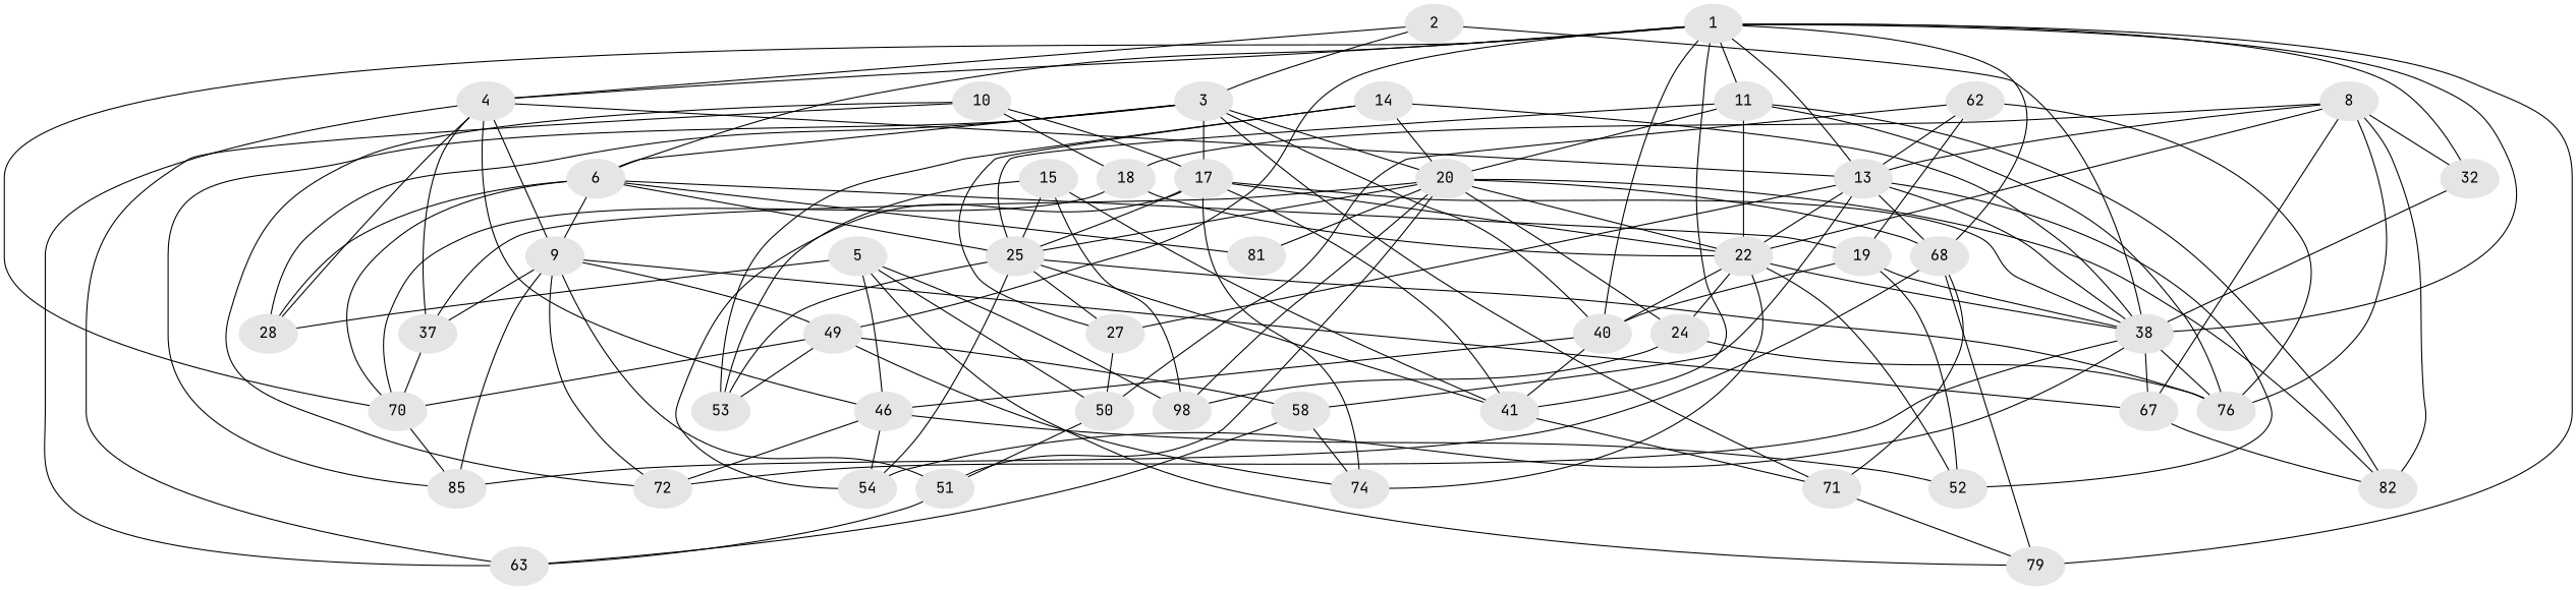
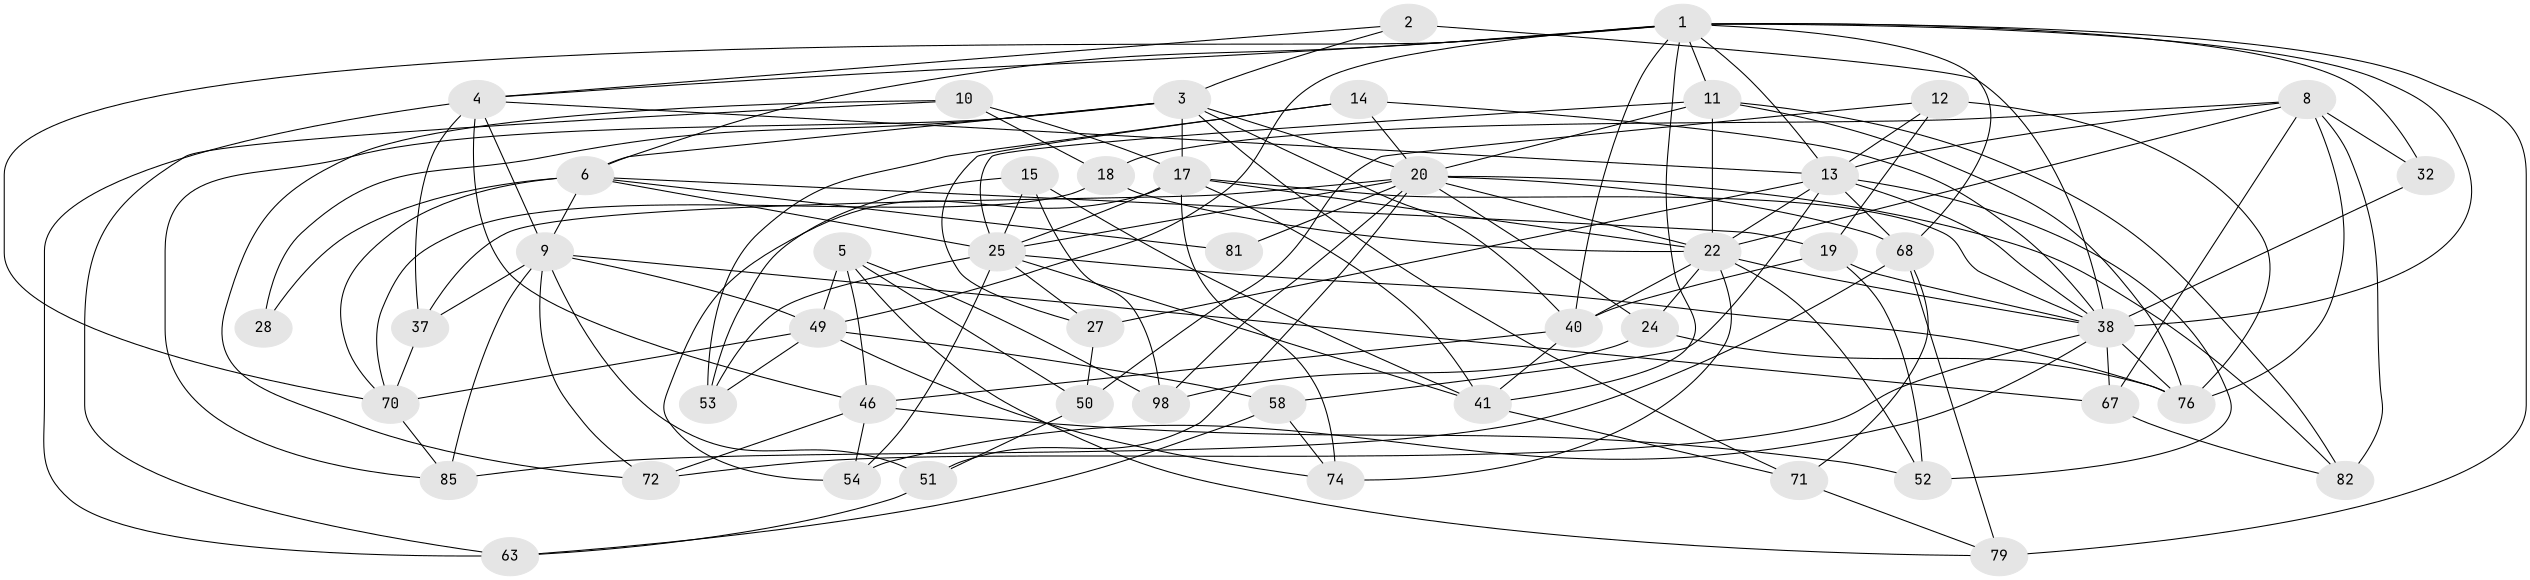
  graph {
    fontname="JetBrains Mono"
    node [color=gray90 fontname="JetBrains Mono" style=filled]
    edge [fontname="JetBrains Mono"]
    1 [super="+23+64"]
    4 [super="+16"]
    6 [super="+47+39"]
    11 [super="+75"]
    13 [super="+90+29"]
    32
    38 [super="+66+77+80"]
    40 [super="+61+92"]
    41 [super="+86"]
    49 [super="+62"]
    68 [super="+84"]
    70 [super="+73+78"]
    79
    28 [super="+65"]
    9 [super="+56+36"]
    n16 [label=37]
    46 [super="+48"]
    63
    19 [super="+69"]
    25 [super="+60+33+37"]
    81
    20 [super="+96+34+44+59"]
    22 [super="+26+83"]
    76 [super="+91"]
    82
    27
    52
    58
    67
    72
    54
    71
    53
    74
    85
    3 [super="+7+31"]
    17 [super="+35+89"]
    2
    98
    51
    24
    5 [super="+21"]
    50
    8 [super="+43"]
    18
    10
-   12 [label=62]
+   12
    14
    15
    1 -- 4
    1 -- 6
    1 -- 11
    1 -- 13
    1 -- 32
    1 -- 38
    1 -- 40
    1 -- 41
    1 -- 49
    1 -- 68
    1 -- 70
    1 -- 79
    4 -- 13
-   4 -- 28
    4 -- 9
    4 -- n16
    4 -- 46
    4 -- 63
    6 -- 70
    6 -- 28
    6 -- 9
    6 -- 19
    6 -- 25
    6 -- 81
    11 -- 25
    11 -- 20
    11 -- 22
    11 -- 76
    11 -- 82
    13 -- 38
    13 -- 68
    13 -- 22
    13 -- 27
    13 -- 52
    13 -- 58
    32 -- 38
    38 -- 76
    38 -- 67
    38 -- 72
    38 -- 54
    40 -- 41
    40 -- 46
    41 -- 71
    49 -- 70
    49 -- 58
    49 -- 53
    49 -- 74
    68 -- 79
    68 -- 71
    68 -- 85
    70 -- 85
    9 -- 49
    9 -- n16
    9 -- 67
    9 -- 72
    9 -- 85
    9 -- 51
    n16 -- 70
    46 -- 52
    46 -- 72
    46 -- 54
    19 -- 38
    19 -- 40 [weight=2]
    19 -- 52
    25 -- 41
    25 -- 76
    25 -- 27
    25 -- 54
    25 -- 53
    20 -- 68
    20 -- n16
    20 -- 25
    20 -- 81 [weight=2]
    20 -- 22
    20 -- 82
    20 -- 98
    20 -- 51
    20 -- 24
    22 -- 38
    22 -- 40 [weight=2]
    22 -- 52
    22 -- 74
    22 -- 24
    27 -- 50
    58 -- 63
    58 -- 74
    67 -- 82
    71 -- 79
    3 -- 6
    3 -- 40
    3 -- 28 [weight=2]
    3 -- 20 [weight=2]
    3 -- 71
    3 -- 85
    3 -- 17
    17 -- 38
    17 -- 41
    17 -- 25
    17 -- 22
    17 -- 54
    17 -- 74
    2 -- 4
    2 -- 38 [weight=2]
    2 -- 3
    51 -- 63
    24 -- 76
    24 -- 98
    5 -- 79
-   5 -- 28 [weight=2]
+   5 -- 49 [weight=2]
    5 -- 46
    5 -- 98
    5 -- 50
    50 -- 51
    8 -- 13
    8 -- 32 [weight=2]
    8 -- 22
    8 -- 76
    8 -- 82
    8 -- 67
    8 -- 18
    18 -- 70
    18 -- 22
    10 -- 63
    10 -- 72
    10 -- 17
    10 -- 18
    12 -- 13
    12 -- 19
    12 -- 76
    12 -- 50
    14 -- 38
    14 -- 20
    14 -- 27
    14 -- 53
    15 -- 41
    15 -- 25
    15 -- 53
    15 -- 98
  }
